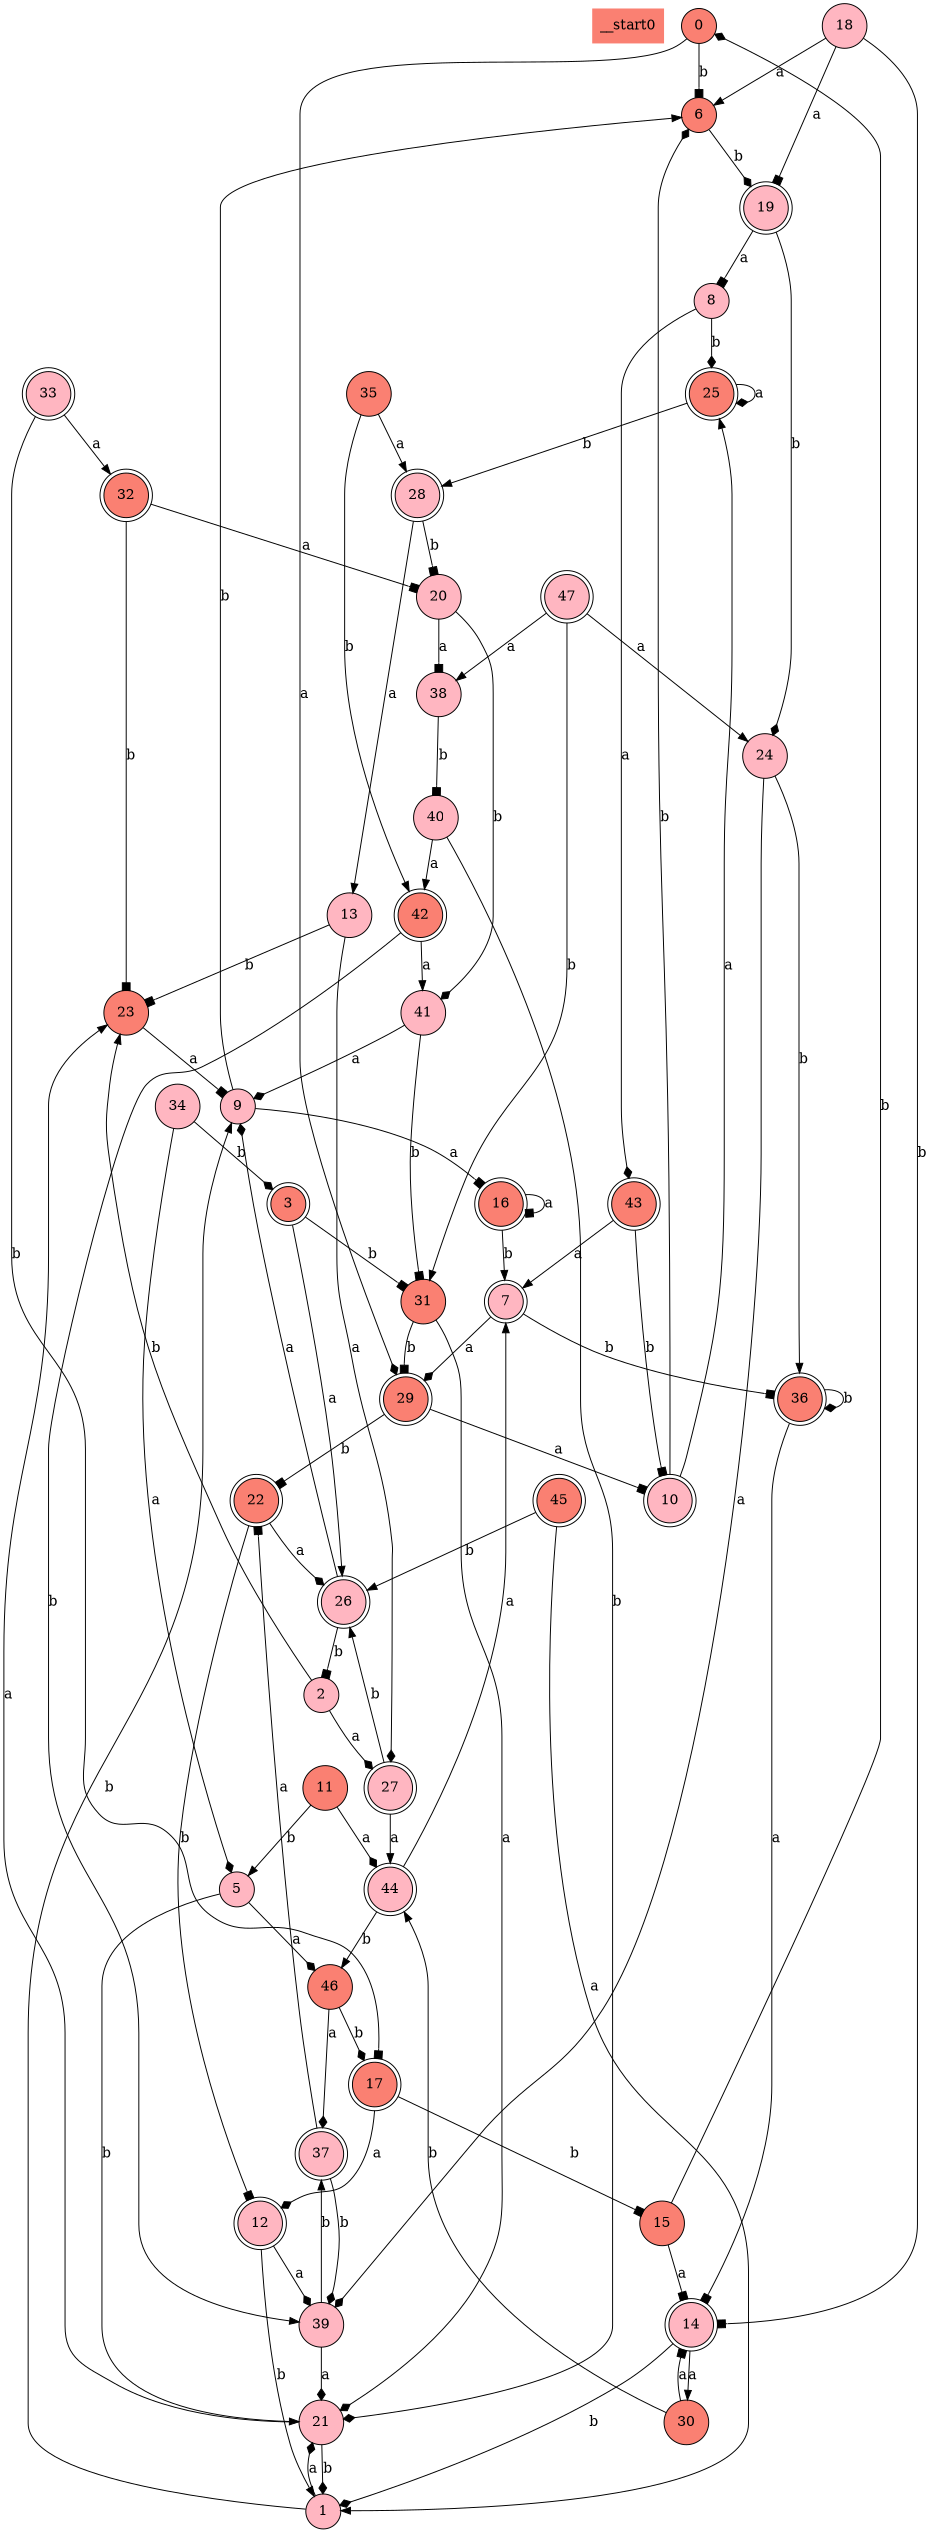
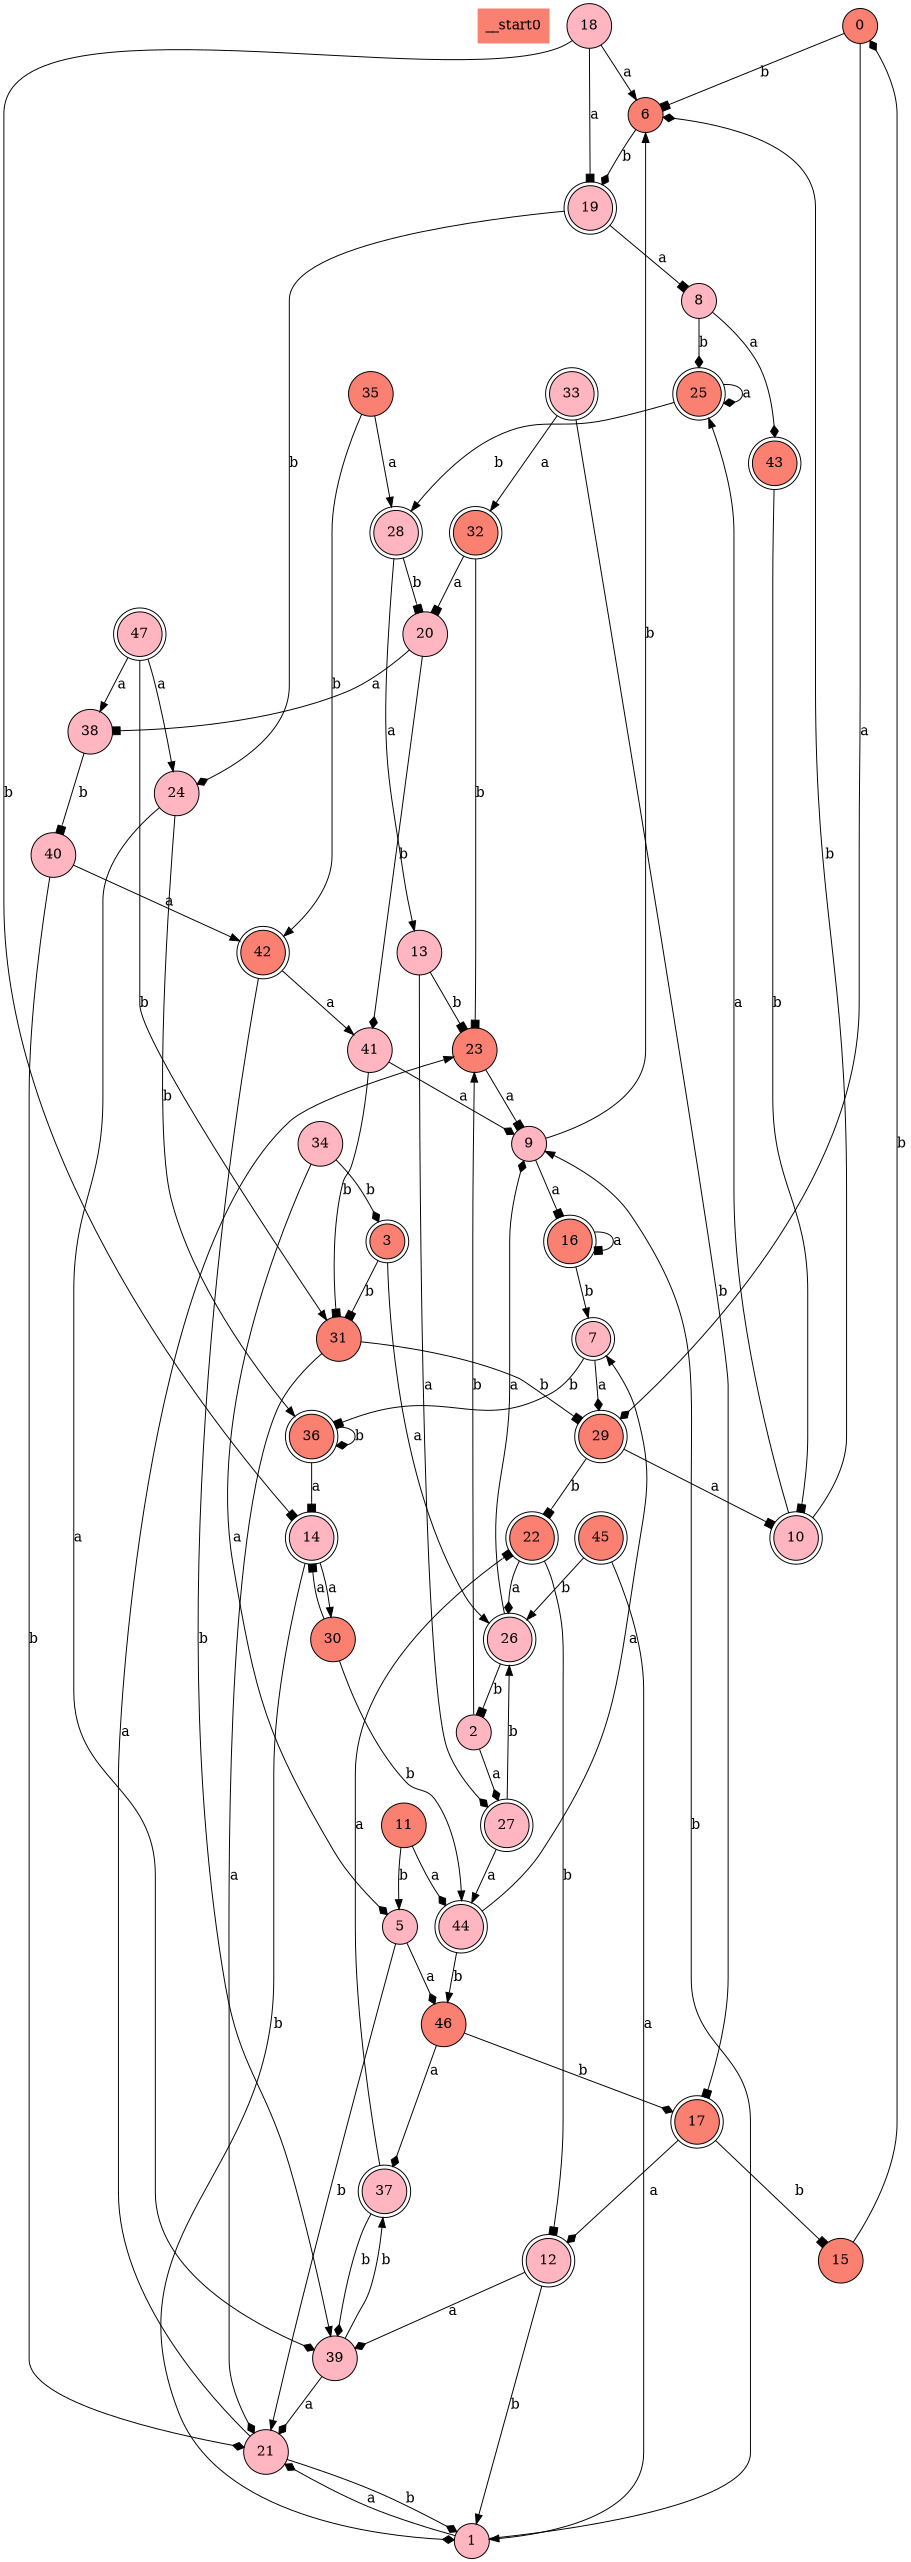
  digraph {
    rankdir=TB
    node [fillcolor=lightpink shape=circle style=filled color=black]
    edge [arrowhead=normal]
    __start0 [fillcolor=salmon shape=none color=""]
    n2 [fillcolor=salmon label=0]
    n3 [fillcolor=salmon label=6]
    n4 [fillcolor=salmon label=29 shape=doublecircle style="rounded,filled"]
    n5 [label=19 shape=doublecircle style="rounded,filled"]
    n6 [fillcolor=salmon label=22 shape=doublecircle style="rounded,filled"]
    n7 [label=10 shape=doublecircle style="rounded,filled"]
    n8 [label=1]
    n9 [label=9]
    n10 [label=21]
    n11 [fillcolor=salmon label=16 shape=doublecircle style="rounded,filled"]
    n12 [fillcolor=salmon label=23]
    n13 [label=2]
    n14 [label=27 shape=doublecircle style="rounded,filled"]
    n15 [label=26 shape=doublecircle style="rounded,filled"]
    n16 [label=44 shape=doublecircle style="rounded,filled"]
    n17 [fillcolor=salmon label=3 shape=doublecircle style="rounded,filled"]
    n18 [fillcolor=salmon label=31]
    n19 [label=12 shape=doublecircle style="rounded,filled"]
    n20 [label=5]
    n21 [fillcolor=salmon label=46]
    n22 [label=37 shape=doublecircle style="rounded,filled"]
    n23 [label=39]
    n24 [label=18]
    n25 [label=14 shape=doublecircle style="rounded,filled"]
    n26 [label=8]
    n27 [label=24]
    n28 [label=7 shape=doublecircle style="rounded,filled"]
    n29 [fillcolor=salmon label=36 shape=doublecircle style="rounded,filled"]
    n30 [fillcolor=salmon label=25 shape=doublecircle style="rounded,filled"]
    n31 [fillcolor=salmon label=43 shape=doublecircle style="rounded,filled"]
    n32 [label=28 shape=doublecircle style="rounded,filled"]
    n33 [fillcolor=salmon label=11]
    n34 [label=13]
    n35 [fillcolor=salmon label=30]
    n36 [fillcolor=salmon label=15]
    n37 [fillcolor=salmon label=17 shape=doublecircle style="rounded,filled"]
    n38 [label=20]
    n39 [label=38]
    n40 [label=41]
    n41 [label=40]
    n42 [fillcolor=salmon label=32 shape=doublecircle style="rounded,filled"]
    n43 [label=33 shape=doublecircle style="rounded,filled"]
    n44 [label=34]
    n45 [fillcolor=salmon label=35]
    n46 [fillcolor=salmon label=42 shape=doublecircle style="rounded,filled"]
    n47 [label=47 shape=doublecircle style="rounded,filled"]
    n48 [fillcolor=salmon label=45 shape=doublecircle style="rounded,filled"]
    n2 -> n3 [arrowhead=box label=b]
    n2 -> n4 [arrowhead=diamond label=a]
    n3 -> n5 [arrowhead=diamond label=b]
    n4 -> n6 [arrowhead=box label=b]
    n4 -> n7 [arrowhead=box label=a]
    n5 -> n26 [arrowhead=box label=a]
    n5 -> n27 [arrowhead=diamond label=b]
    n6 -> n15 [arrowhead=diamond label=a]
    n6 -> n19 [arrowhead=box label=b]
    n7 -> n3 [arrowhead=diamond label=b]
    n7 -> n30 [label=a]
    n8 -> n9 [label=b]
    n8 -> n10 [arrowhead=diamond label=a]
    n9 -> n3 [label=b]
    n9 -> n11 [arrowhead=box label=a]
    n10 -> n8 [arrowhead=diamond label=b]
    n10 -> n12 [label=a]
    n11 -> n11 [arrowhead=box label=a]
    n11 -> n28 [label=b]
    n12 -> n9 [arrowhead=box label=a]
    n13 -> n12 [label=b]
    n13 -> n14 [arrowhead=diamond label=a]
    n14 -> n15 [label=b]
    n14 -> n16 [label=a]
    n15 -> n9 [arrowhead=diamond label=a]
    n15 -> n13 [arrowhead=box label=b]
    n16 -> n21 [label=b]
    n16 -> n28 [label=a]
    n17 -> n15 [label=a]
    n17 -> n18 [arrowhead=box label=b]
    n18 -> n4 [arrowhead=box label=b]
    n18 -> n10 [arrowhead=diamond label=a]
    n19 -> n8 [label=b]
    n19 -> n23 [arrowhead=diamond label=a]
    n20 -> n10 [label=b]
    n20 -> n21 [arrowhead=diamond label=a]
    n21 -> n22 [arrowhead=diamond label=a]
    n21 -> n37 [arrowhead=diamond label=b]
    n22 -> n6 [arrowhead=box label=a]
    n22 -> n23 [arrowhead=diamond label=b]
    n23 -> n10 [arrowhead=diamond label=a]
    n23 -> n22 [label=b]
    n24 -> n3 [label=a]
    n24 -> n5 [arrowhead=box label=a]
    n24 -> n25 [arrowhead=box label=b]
    n25 -> n8 [arrowhead=diamond label=b]
    n25 -> n35 [label=a]
    n26 -> n30 [arrowhead=diamond label=b]
    n26 -> n31 [arrowhead=diamond label=a]
    n27 -> n23 [arrowhead=diamond label=a]
    n27 -> n29 [label=b]
    n28 -> n4 [arrowhead=diamond label=a]
    n28 -> n29 [arrowhead=box label=b]
    n29 -> n25 [arrowhead=box label=a]
    n29 -> n29 [arrowhead=diamond label=b]
    n30 -> n30 [arrowhead=diamond label=a]
    n30 -> n32 [label=b]
    n31 -> n7 [arrowhead=box label=b]
-   n31 -> n28 [label=a]
    n32 -> n34 [label=a]
    n32 -> n38 [arrowhead=box label=b]
    n33 -> n16 [arrowhead=diamond label=a]
    n33 -> n20 [label=b]
    n34 -> n12 [arrowhead=box label=b]
    n34 -> n14 [arrowhead=diamond label=a]
    n35 -> n16 [label=b]
    n35 -> n25 [arrowhead=box label=a]
    n36 -> n2 [arrowhead=diamond label=b]
-   n36 -> n25 [arrowhead=box label=a]
    n37 -> n19 [arrowhead=diamond label=a]
    n37 -> n36 [arrowhead=box label=b]
    n38 -> n39 [arrowhead=box label=a]
    n38 -> n40 [arrowhead=diamond label=b]
    n39 -> n41 [arrowhead=box label=b]
    n40 -> n9 [arrowhead=diamond label=a]
    n40 -> n18 [arrowhead=box label=b]
    n41 -> n10 [arrowhead=diamond label=b]
    n41 -> n46 [label=a]
    n42 -> n12 [arrowhead=box label=b]
    n42 -> n38 [arrowhead=box label=a]
    n43 -> n37 [arrowhead=box label=b]
    n43 -> n42 [label=a]
    n44 -> n17 [arrowhead=diamond label=b]
    n44 -> n20 [arrowhead=diamond label=a]
    n45 -> n32 [label=a]
    n45 -> n46 [label=b]
    n46 -> n23 [label=b]
    n46 -> n40 [label=a]
    n47 -> n18 [label=b]
    n47 -> n27 [label=a]
    n47 -> n39 [label=a]
    n48 -> n8 [label=a]
    n48 -> n15 [label=b]
  }
